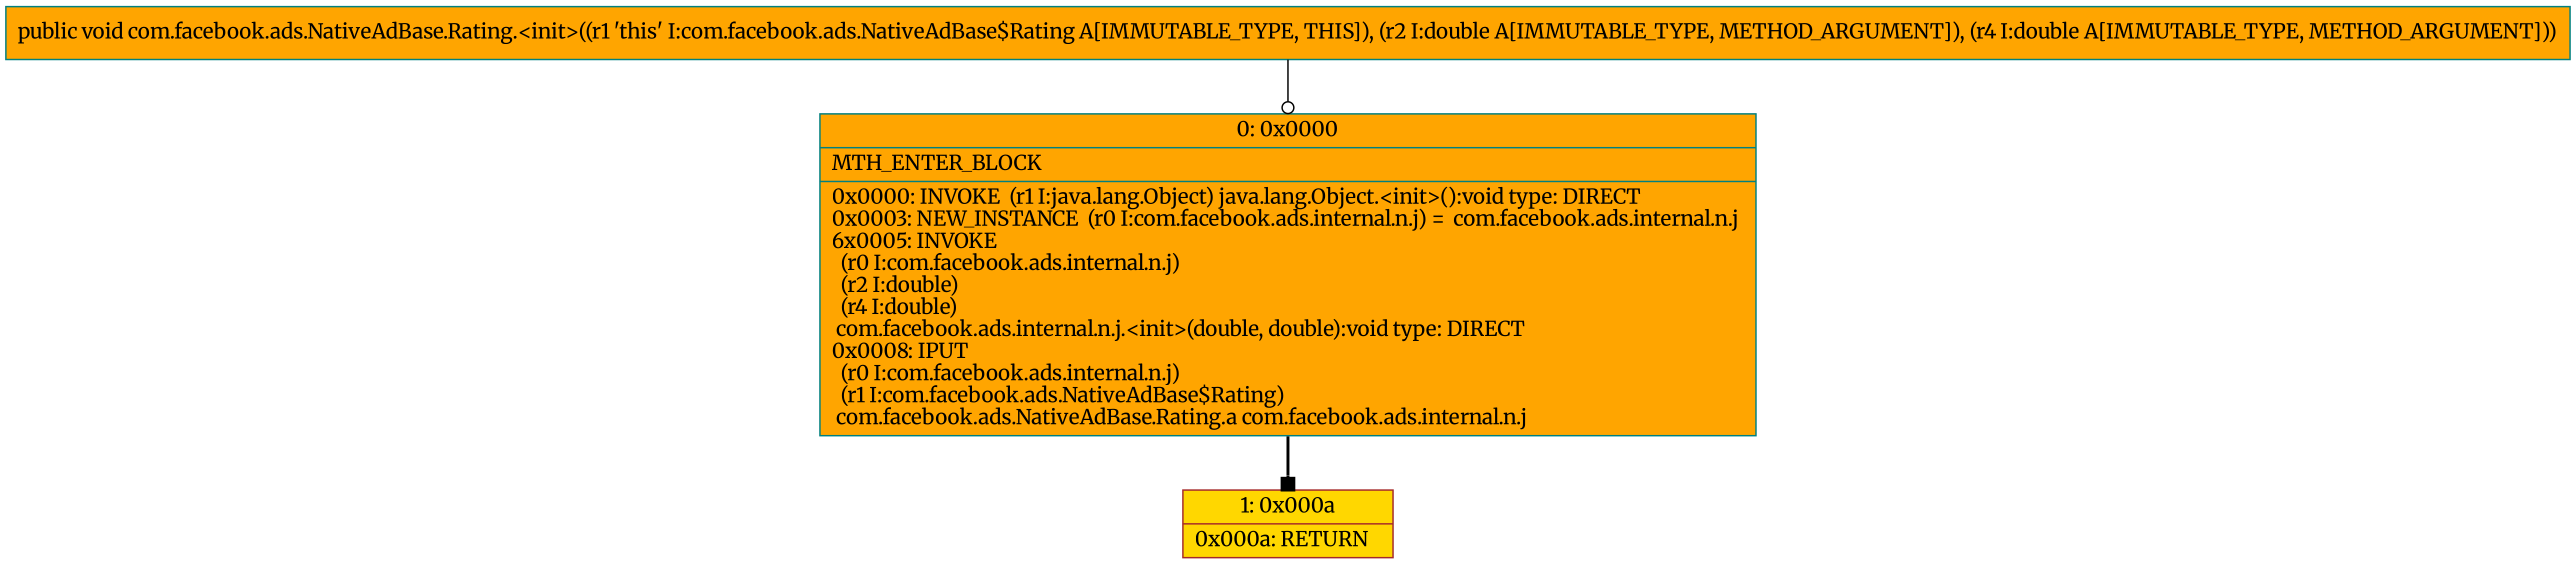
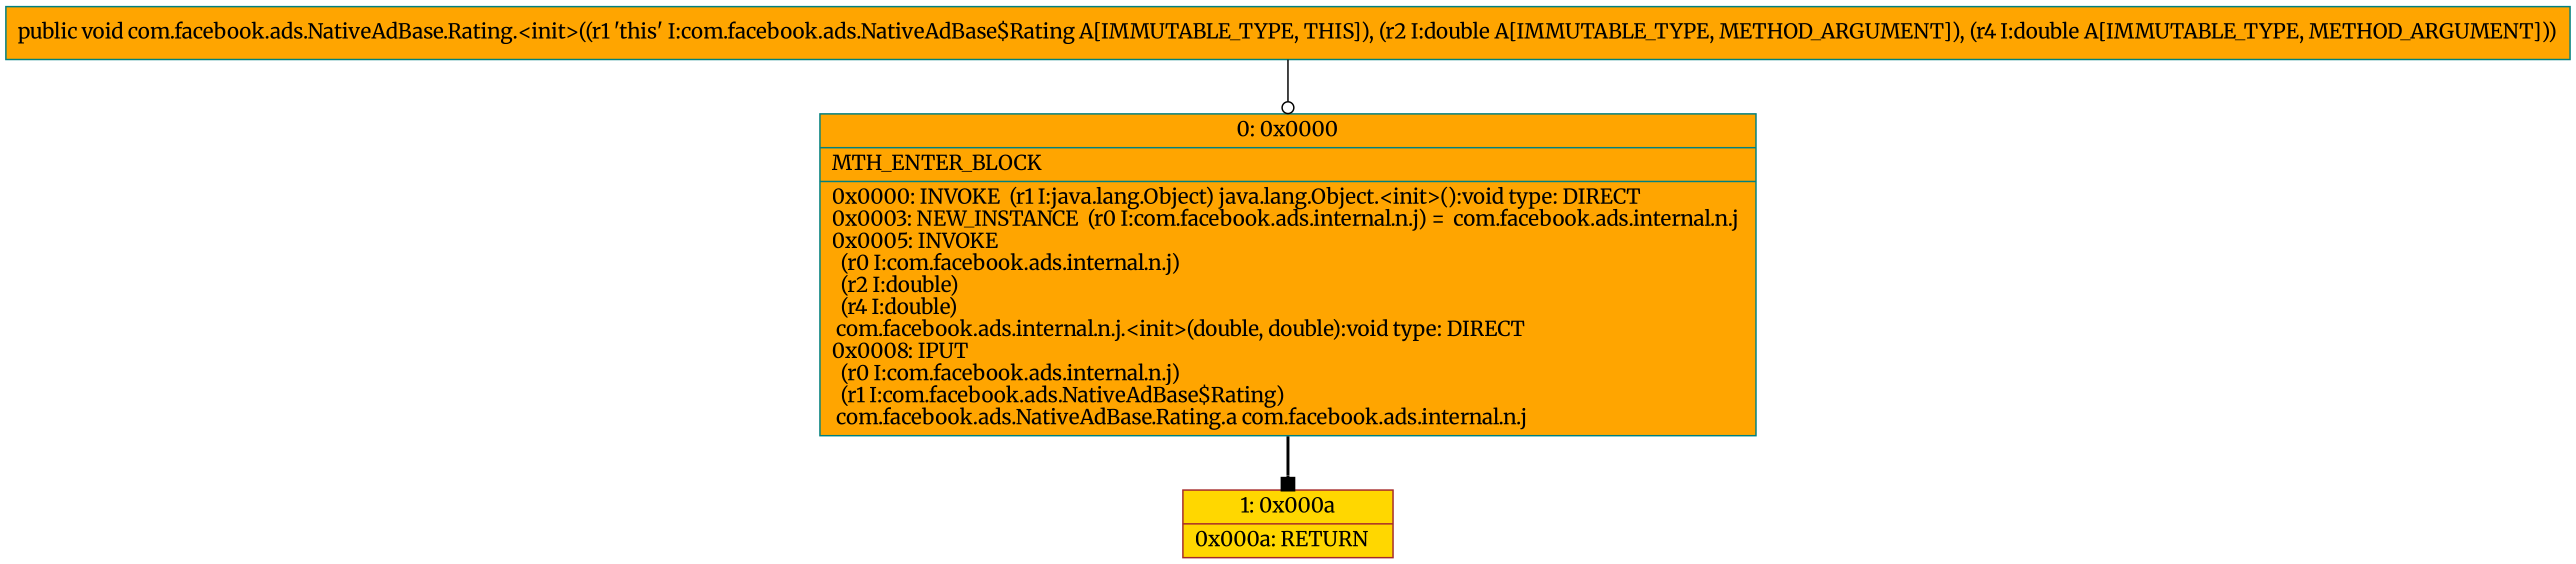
  digraph {
    fontname=Merriweather
    node [shape=record style=filled fillcolor=orange color=teal fontname=Merriweather]
    edge [fontname=Merriweather]
-   n1 [label="{0\:\ 0x0000|MTH_ENTER_BLOCK\l|0x0000: INVOKE  (r1 I:java.lang.Object) java.lang.Object.\<init\>():void type: DIRECT \l0x0003: NEW_INSTANCE  (r0 I:com.facebook.ads.internal.n.j) =  com.facebook.ads.internal.n.j \l6x0005: INVOKE  \l  (r0 I:com.facebook.ads.internal.n.j)\l  (r2 I:double)\l  (r4 I:double)\l com.facebook.ads.internal.n.j.\<init\>(double, double):void type: DIRECT \l0x0008: IPUT  \l  (r0 I:com.facebook.ads.internal.n.j)\l  (r1 I:com.facebook.ads.NativeAdBase$Rating)\l com.facebook.ads.NativeAdBase.Rating.a com.facebook.ads.internal.n.j \l}"]
+   n1 [label="{0\:\ 0x0000|MTH_ENTER_BLOCK\l|0x0000: INVOKE  (r1 I:java.lang.Object) java.lang.Object.\<init\>():void type: DIRECT \l0x0003: NEW_INSTANCE  (r0 I:com.facebook.ads.internal.n.j) =  com.facebook.ads.internal.n.j \l0x0005: INVOKE  \l  (r0 I:com.facebook.ads.internal.n.j)\l  (r2 I:double)\l  (r4 I:double)\l com.facebook.ads.internal.n.j.\<init\>(double, double):void type: DIRECT \l0x0008: IPUT  \l  (r0 I:com.facebook.ads.internal.n.j)\l  (r1 I:com.facebook.ads.NativeAdBase$Rating)\l com.facebook.ads.NativeAdBase.Rating.a com.facebook.ads.internal.n.j \l}"]
    n2 [label="{1\:\ 0x000a|0x000a: RETURN   \l}" fillcolor=gold color=brown]
    n3 [label="{public void com.facebook.ads.NativeAdBase.Rating.\<init\>((r1 'this' I:com.facebook.ads.NativeAdBase$Rating A[IMMUTABLE_TYPE, THIS]), (r2 I:double A[IMMUTABLE_TYPE, METHOD_ARGUMENT]), (r4 I:double A[IMMUTABLE_TYPE, METHOD_ARGUMENT])) }"]
    n1 -> n2 [style=bold arrowhead=box]
    n3 -> n1 [style=solid arrowhead=odot]
  }
